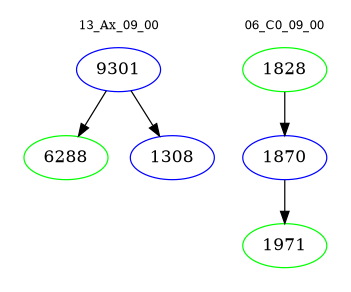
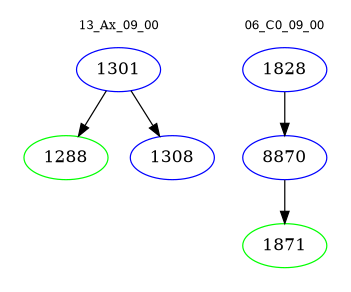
  digraph {
    node [color=blue]
    edge [color=black]
-   n1 [label=9301]
-   n2 [color=green label=6288]
+   n1 [label=1301]
+   n2 [color=green label=1288]
    n3 [label=1308]
-   n4 [label=1870]
-   n5 [color=green label=1828]
-   n6 [color=green label=1971]
+   n4 [label=8870]
+   n5 [label=1828]
+   n6 [color=green label=1871]
    subgraph cluster_1 {
      color=white
      fontsize=10
      label="13_Ax_09_00"
      n1
      n2
      n3
    }
    subgraph cluster_2 {
      color=white
      fontsize=10
      label="06_C0_09_00"
      n4
      n5
      n6
    }
    n1 -> n2
    n1 -> n3
    n4 -> n6
    n5 -> n4
  }
